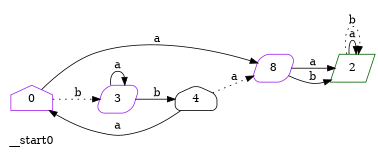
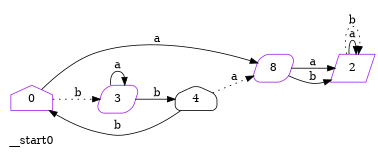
  digraph {
    rankdir=LR
    node [color=purple shape=parallelogram fillcolor=white style="rounded,filled"]
    edge [style=solid]
    __start0 [color=darkgreen shape=none fillcolor="" style=""]
    n2 [label=0 shape=house style=filled]
    n3 [label=8]
    n4 [label=3]
-   n5 [color=darkgreen label=2 style=filled]
+   n5 [label=2 style=filled]
    n6 [color=black label=4 shape=house]
    n2 -> n3 [label=a]
    n2 -> n4 [label=b style=dotted]
    n3 -> n5 [label=a]
    n3 -> n5 [label=b]
    n4 -> n4 [label=a]
    n4 -> n6 [label=b]
    n5 -> n5 [label=a]
    n5 -> n5 [label=b style=dotted]
-   n6 -> n2 [label=a]
+   n6 -> n2 [label=b]
    n6 -> n3 [label=a style=dotted]
  }
